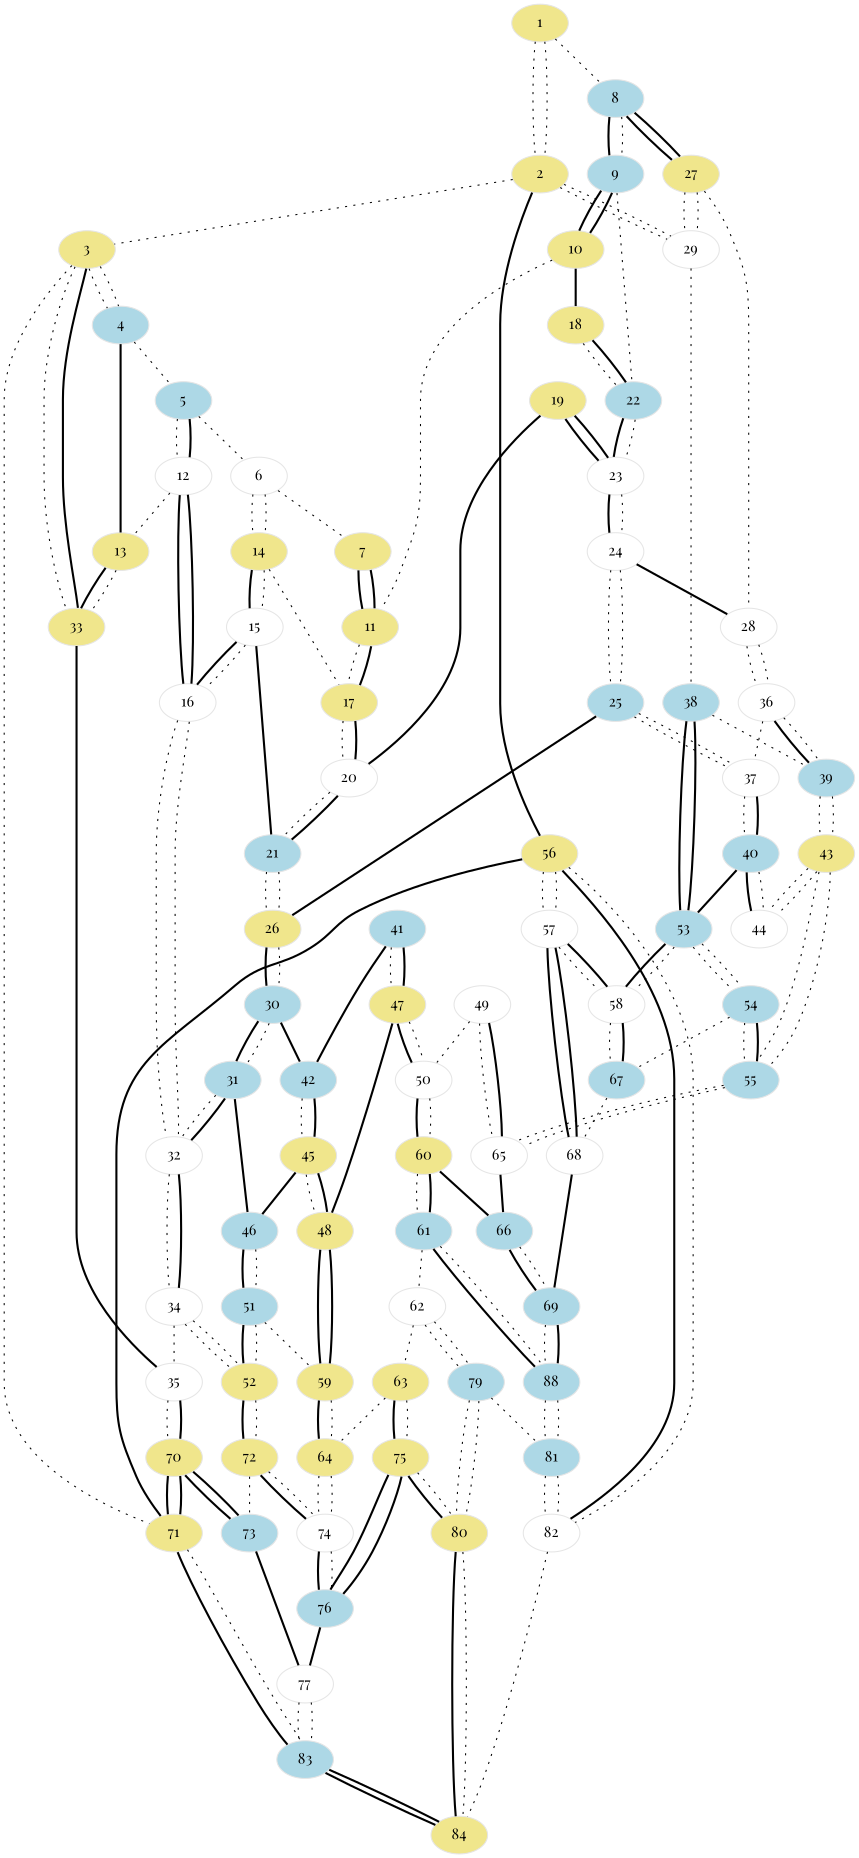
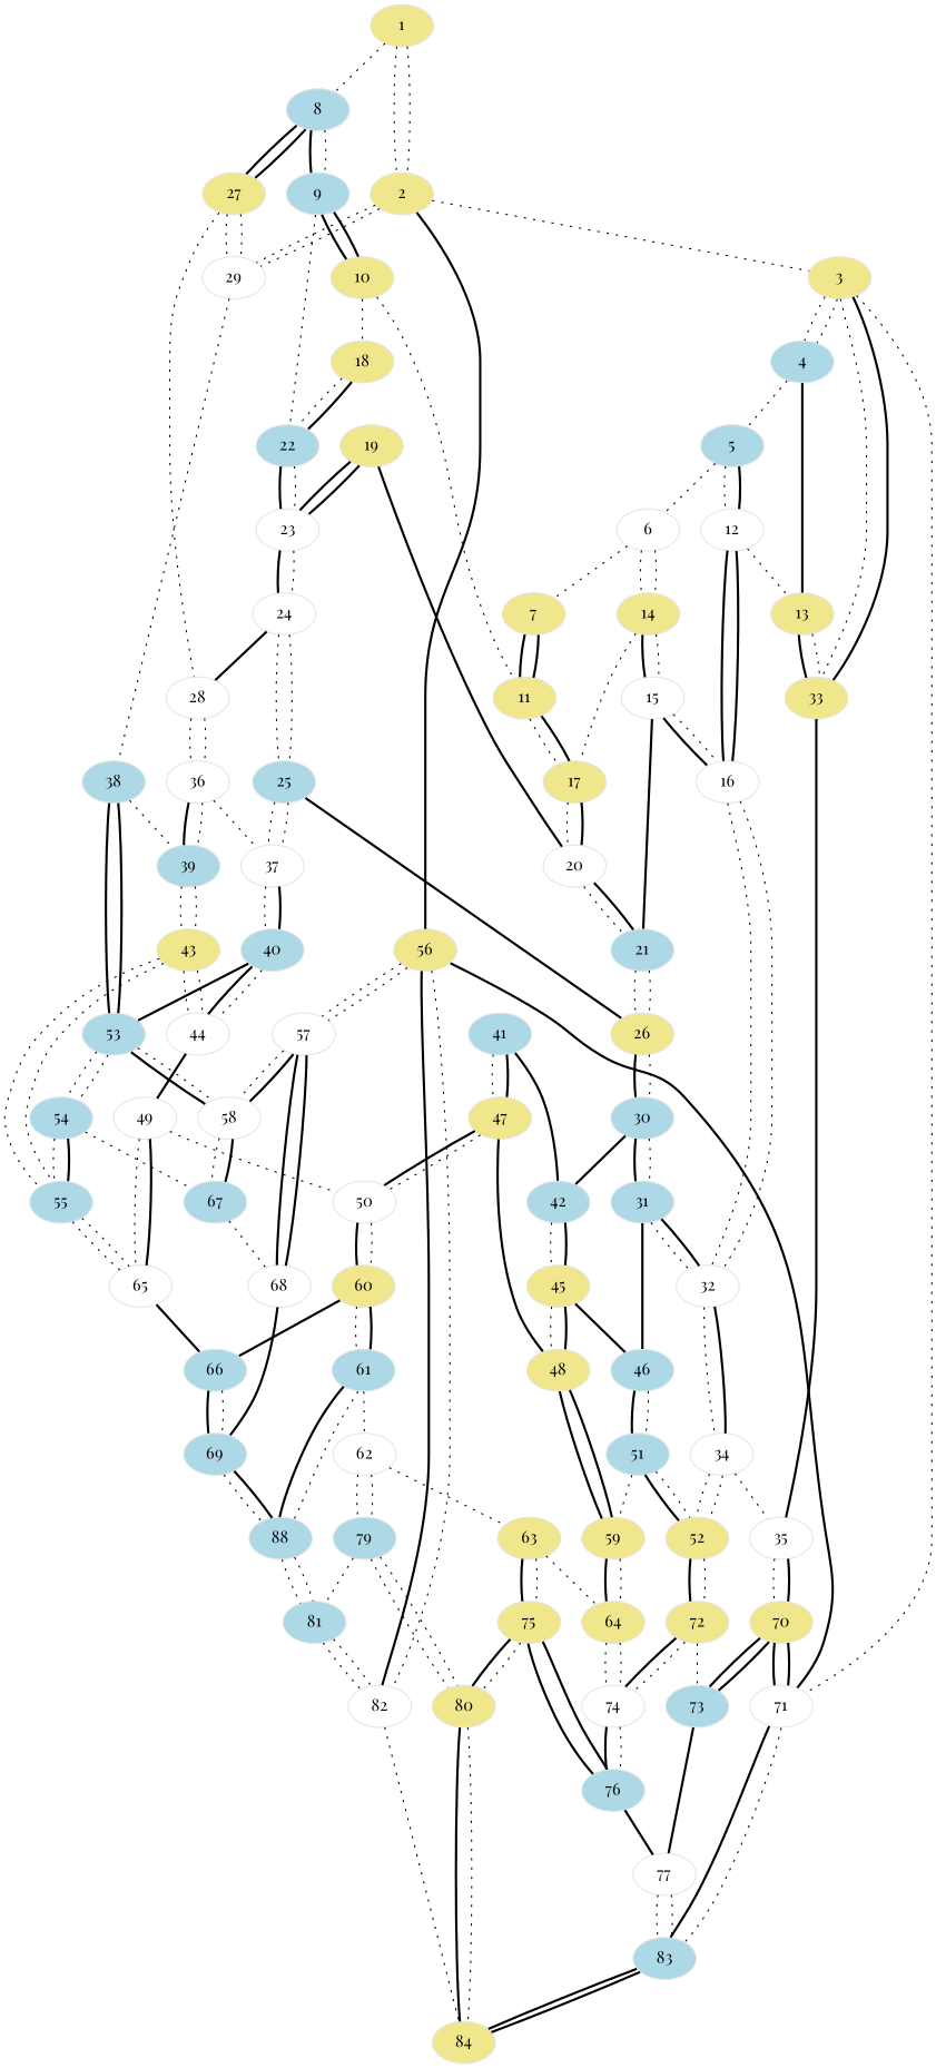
  graph {
    fontname="Playfair Display"
    node [color=gray90 fillcolor=khaki fontname="Playfair Display" style=filled]
    edge [fontname="Playfair Display" style=dotted]
    1
    2
    8 [fillcolor=lightblue]
    3
    29 [fillcolor=white]
    56
    9 [fillcolor=lightblue]
    27
    4 [fillcolor=lightblue]
    33
-   71
+   71 [fillcolor=white]
    38 [fillcolor=lightblue]
    57 [fillcolor=white]
    82 [fillcolor=white]
    5 [fillcolor=lightblue]
    13
    35 [fillcolor=white]
    83 [fillcolor=lightblue]
    6 [fillcolor=white]
    12 [fillcolor=white]
    7
    14
    16 [fillcolor=white]
    11
    17
    15 [fillcolor=white]
    10
    22 [fillcolor=lightblue]
    28 [fillcolor=white]
    18
    23 [fillcolor=white]
    20 [fillcolor=white]
    32 [fillcolor=white]
    21 [fillcolor=lightblue]
    26
    34 [fillcolor=white]
    19
    24 [fillcolor=white]
    30 [fillcolor=lightblue]
    25 [fillcolor=lightblue]
    37 [fillcolor=white]
    36 [fillcolor=white]
    40 [fillcolor=lightblue]
    31 [fillcolor=lightblue]
    42 [fillcolor=lightblue]
    39 [fillcolor=lightblue]
    53 [fillcolor=lightblue]
    46 [fillcolor=lightblue]
    45
    51 [fillcolor=lightblue]
    52
    70
    72
    73 [fillcolor=lightblue]
    43
    44 [fillcolor=white]
    54 [fillcolor=lightblue]
    58 [fillcolor=white]
    55 [fillcolor=lightblue]
    41 [fillcolor=lightblue]
    47
    49 [fillcolor=white]
    48
    50 [fillcolor=white]
    65 [fillcolor=white]
    59
    60
    64
    66 [fillcolor=lightblue]
    61 [fillcolor=lightblue]
    74 [fillcolor=white]
    67 [fillcolor=lightblue]
    68 [fillcolor=white]
    84
    69 [fillcolor=lightblue]
    62 [fillcolor=white]
    n77 [fillcolor=lightblue label=88]
    63
    79 [fillcolor=lightblue]
    81 [fillcolor=lightblue]
    75
    80
    76 [fillcolor=lightblue]
    77 [fillcolor=white]
    1 -- 2
    1 -- 2
    1 -- 8
    2 -- 3
    2 -- 29
    2 -- 29
    2 -- 56 [style=bold]
    8 -- 9 [style=bold]
    8 -- 9
    8 -- 27 [style=bold]
    8 -- 27 [style=bold]
    3 -- 4
    3 -- 4
    3 -- 33
    3 -- 33 [style=bold]
    3 -- 71
    29 -- 38
    56 -- 71 [style=bold]
    56 -- 57
    56 -- 57
    56 -- 82 [style=bold]
    56 -- 82
    9 -- 10 [style=bold]
    9 -- 10 [style=bold]
    9 -- 22
    27 -- 29
    27 -- 29
    27 -- 28
    4 -- 5
    4 -- 13 [style=bold]
    33 -- 35 [style=bold]
    71 -- 83 [style=bold]
    71 -- 83
    38 -- 39
    38 -- 53 [style=bold]
    38 -- 53 [style=bold]
    57 -- 58
    57 -- 58 [style=bold]
    57 -- 68 [style=bold]
    57 -- 68 [style=bold]
    82 -- 84
    5 -- 6
    5 -- 12
    5 -- 12 [style=bold]
    13 -- 33 [style=bold]
    13 -- 33
    35 -- 70
    35 -- 70 [style=bold]
    83 -- 84 [style=bold]
    83 -- 84 [style=bold]
    6 -- 7
    6 -- 14
    6 -- 14
    12 -- 13
    12 -- 16 [style=bold]
    12 -- 16 [style=bold]
    7 -- 11 [style=bold]
    7 -- 11 [style=bold]
    14 -- 17
    14 -- 15 [style=bold]
    14 -- 15
    16 -- 32
    16 -- 32
    11 -- 17
    11 -- 17 [style=bold]
    17 -- 20
    17 -- 20 [style=bold]
    15 -- 16 [style=bold]
    15 -- 16
    15 -- 21 [style=bold]
    10 -- 11
-   10 -- 18 [style=bold]
+   10 -- 18
    22 -- 23 [style=bold]
    22 -- 23
    28 -- 36
    28 -- 36
    18 -- 22
    18 -- 22 [style=bold]
    23 -- 24 [style=bold]
    23 -- 24
    20 -- 21
    20 -- 21 [style=bold]
    32 -- 34
    32 -- 34 [style=bold]
    21 -- 26
    21 -- 26
    26 -- 30 [style=bold]
    26 -- 30
    34 -- 35
    34 -- 52
    34 -- 52
    19 -- 23 [style=bold]
    19 -- 23 [style=bold]
    19 -- 20 [style=bold]
    24 -- 28 [style=bold]
    24 -- 25
    24 -- 25
    30 -- 31 [style=bold]
    30 -- 31
    30 -- 42 [style=bold]
    25 -- 26 [style=bold]
    25 -- 37
    25 -- 37
    37 -- 40
    37 -- 40 [style=bold]
    36 -- 37
    36 -- 39 [style=bold]
    36 -- 39
    40 -- 53 [style=bold]
    40 -- 44 [style=bold]
    40 -- 44
    31 -- 32
    31 -- 32 [style=bold]
    31 -- 46 [style=bold]
    42 -- 45
    42 -- 45 [style=bold]
    39 -- 43
    39 -- 43
    53 -- 54
    53 -- 54
    53 -- 58 [style=bold]
    53 -- 58
    46 -- 51 [style=bold]
    46 -- 51
    45 -- 46 [style=bold]
    45 -- 48
    45 -- 48 [style=bold]
    51 -- 52 [style=bold]
    51 -- 52
    51 -- 59
    52 -- 72 [style=bold]
    52 -- 72
    70 -- 71 [style=bold]
    70 -- 71 [style=bold]
    70 -- 73 [style=bold]
    70 -- 73 [style=bold]
    72 -- 73
    72 -- 74 [style=bold]
    72 -- 74
    73 -- 77 [style=bold]
    43 -- 44
    43 -- 44
    43 -- 55
    43 -- 55
+   44 -- 49 [style=bold]
    54 -- 55
    54 -- 55 [style=bold]
    54 -- 67
    58 -- 67
    58 -- 67 [style=bold]
    55 -- 65
    55 -- 65
    41 -- 42 [style=bold]
    41 -- 47
    41 -- 47 [style=bold]
    47 -- 48 [style=bold]
    47 -- 50 [style=bold]
    47 -- 50
    49 -- 50
    49 -- 65
    49 -- 65 [style=bold]
    48 -- 59 [style=bold]
    48 -- 59 [style=bold]
    50 -- 60 [style=bold]
    50 -- 60
    65 -- 66 [style=bold]
    59 -- 64 [style=bold]
    59 -- 64
    60 -- 66 [style=bold]
    60 -- 61
    60 -- 61 [style=bold]
    64 -- 74
    64 -- 74
    66 -- 69 [style=bold]
    66 -- 69
    61 -- 62
    61 -- n77 [style=bold]
    61 -- n77
    74 -- 76 [style=bold]
    74 -- 76
    67 -- 68
    68 -- 69 [style=bold]
    69 -- n77
    69 -- n77 [style=bold]
    62 -- 63
    62 -- 79
    62 -- 79
    n77 -- 81
    n77 -- 81
    63 -- 64
    63 -- 75 [style=bold]
    63 -- 75
    79 -- 81
    79 -- 80
    79 -- 80
    81 -- 82
    81 -- 82
    75 -- 80 [style=bold]
    75 -- 80
    75 -- 76 [style=bold]
    75 -- 76 [style=bold]
    80 -- 84 [style=bold]
    80 -- 84
    76 -- 77 [style=bold]
    77 -- 83
    77 -- 83
  }
